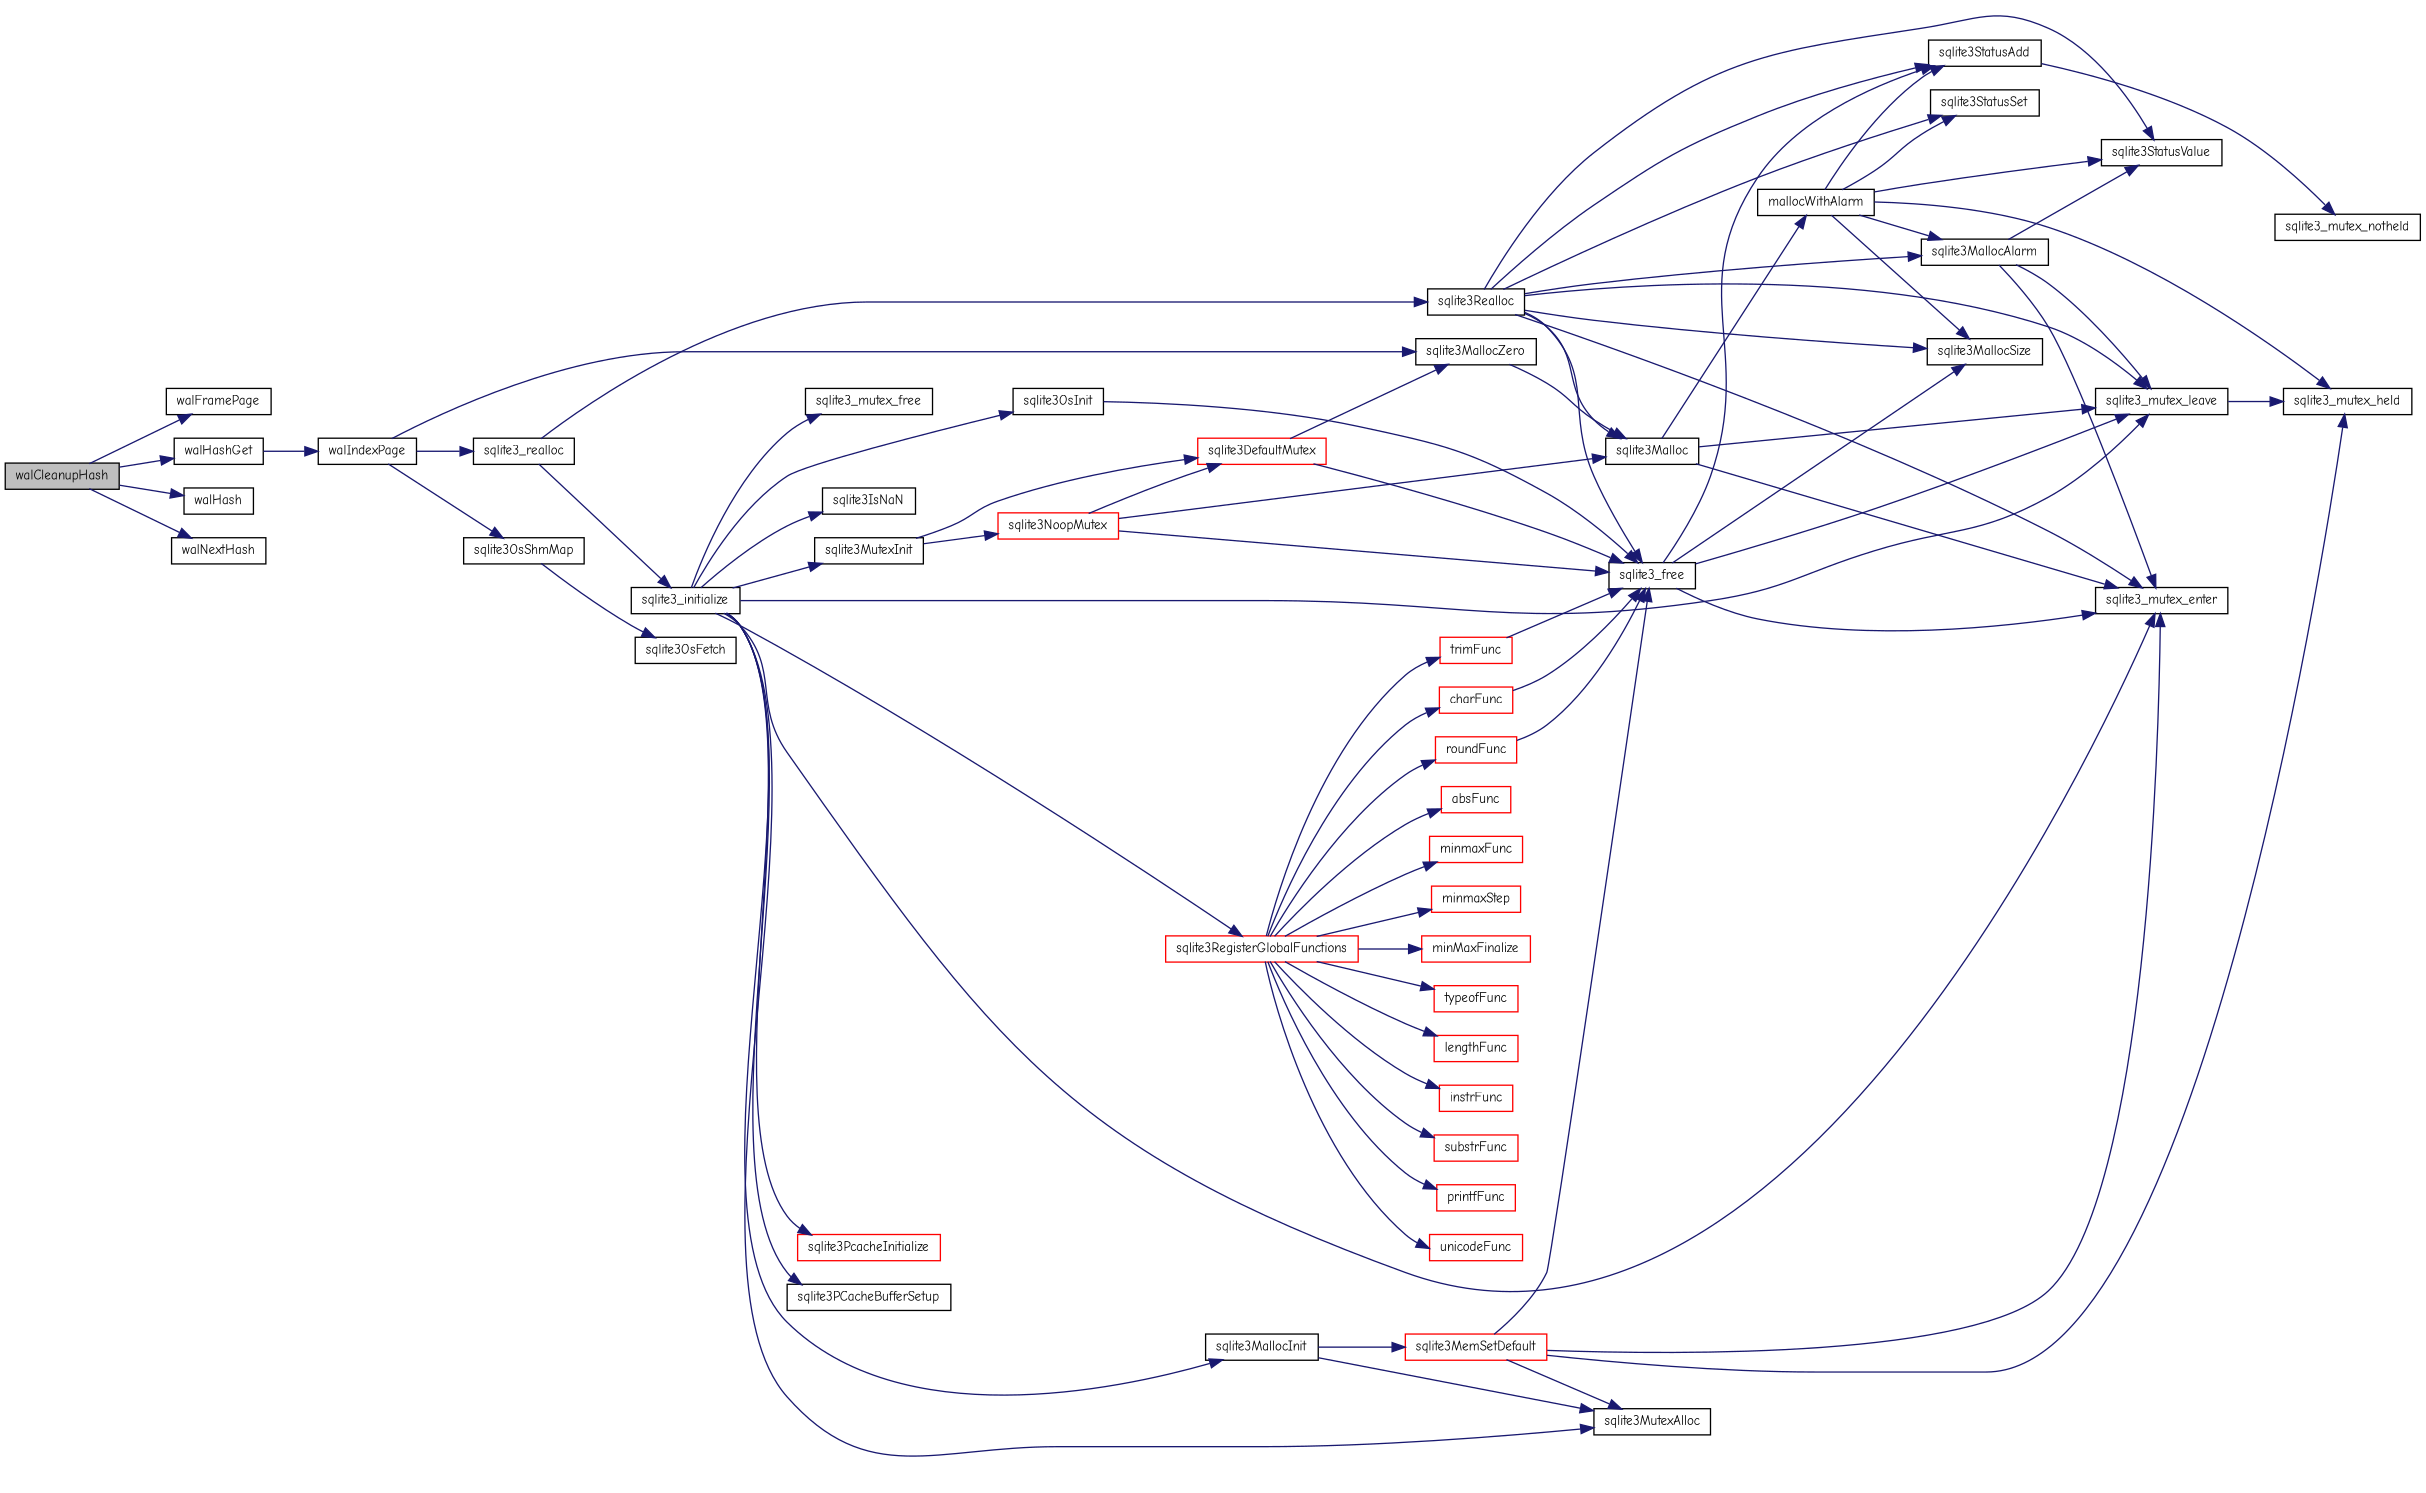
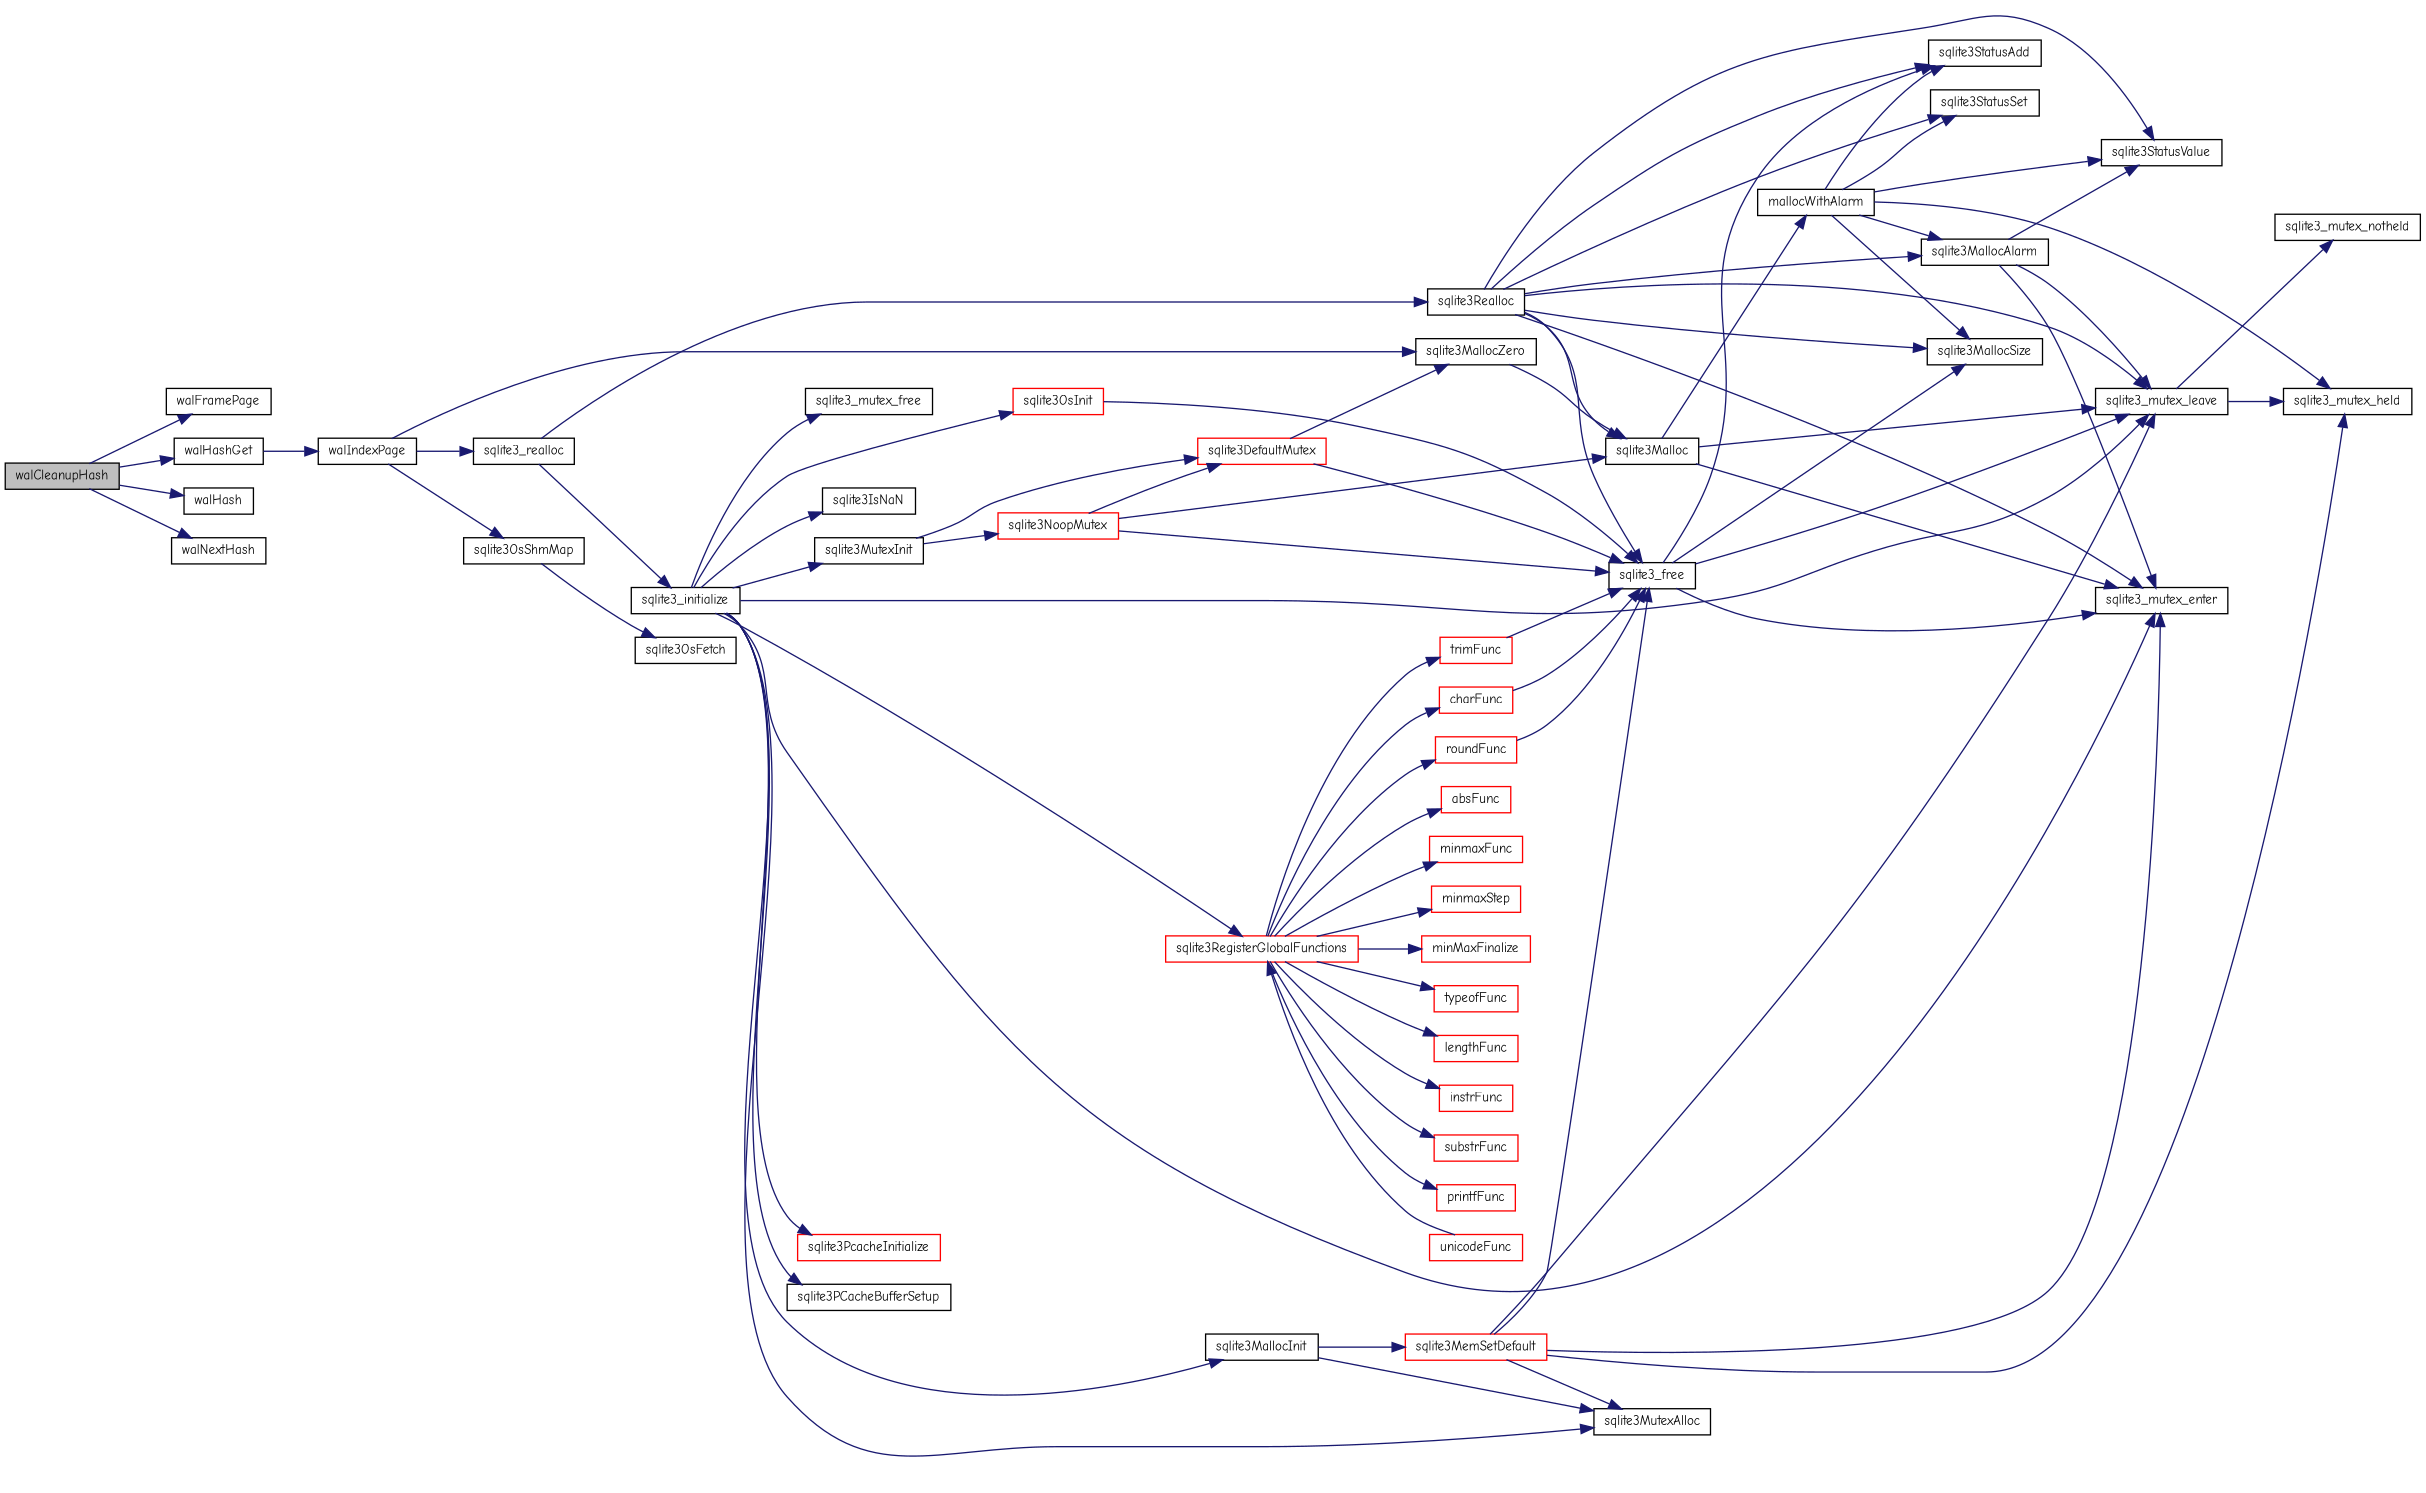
  digraph {
    fontname="Comic Neue"
    rankdir=LR
    node [color=black fillcolor=white fontname="Comic Neue" fontsize=10 shape=record style=filled]
    edge [color=midnightblue fontname="Comic Neue" fontsize=10 labelfontname=FreeSans labelfontsize=10 style=solid]
    n1 [fillcolor=grey75 fontcolor=black height=0.2 label=walCleanupHash width=0.4]
    n2 [height=0.2 label=walFramePage width=0.4]
    n3 [height=0.2 label=walHashGet width=0.4]
    n4 [height=0.2 label=walHash width=0.4]
    n5 [height=0.2 label=walNextHash width=0.4]
    n6 [height=0.2 label=walIndexPage width=0.4]
    n7 [height=0.2 label=sqlite3_realloc width=0.4]
    n8 [height=0.2 label=sqlite3MallocZero width=0.4]
    n9 [height=0.2 label=sqlite3OsShmMap width=0.4]
    n10 [height=0.2 label=sqlite3_initialize width=0.4]
    n11 [height=0.2 label=sqlite3Realloc width=0.4]
    n12 [height=0.2 label=sqlite3Malloc width=0.4]
    n13 [height=0.2 label=sqlite3OsFetch width=0.4]
    n14 [height=0.2 label=sqlite3MutexInit width=0.4]
    n15 [height=0.2 label=sqlite3_mutex_enter width=0.4]
    n16 [height=0.2 label=sqlite3_mutex_leave width=0.4]
    n17 [height=0.2 label=sqlite3MutexAlloc width=0.4]
    n18 [height=0.2 label=sqlite3MallocInit width=0.4]
    n19 [color=red height=0.2 label=sqlite3RegisterGlobalFunctions width=0.4]
    n20 [color=red height=0.2 label=sqlite3PcacheInitialize width=0.4]
-   n21 [height=0.2 label=sqlite3OsInit width=0.4]
+   n21 [color=red height=0.2 label=sqlite3OsInit width=0.4]
    n22 [height=0.2 label=sqlite3PCacheBufferSetup width=0.4]
    n23 [height=0.2 label=sqlite3_mutex_free width=0.4]
    n24 [height=0.2 label=sqlite3IsNaN width=0.4]
    n25 [height=0.2 label=sqlite3_free width=0.4]
    n26 [height=0.2 label=sqlite3StatusSet width=0.4]
    n27 [height=0.2 label=sqlite3StatusValue width=0.4]
    n28 [height=0.2 label=sqlite3MallocAlarm width=0.4]
    n29 [height=0.2 label=sqlite3MallocSize width=0.4]
    n30 [height=0.2 label=sqlite3StatusAdd width=0.4]
    n31 [color=red height=0.2 label=sqlite3DefaultMutex width=0.4]
    n32 [color=red height=0.2 label=sqlite3NoopMutex width=0.4]
    n33 [height=0.2 label=sqlite3_mutex_held width=0.4]
    n34 [height=0.2 label=sqlite3_mutex_notheld width=0.4]
    n35 [color=red height=0.2 label=sqlite3MemSetDefault width=0.4]
    n36 [color=red height=0.2 label=trimFunc width=0.4]
    n37 [color=red height=0.2 label=minmaxFunc width=0.4]
    n38 [color=red height=0.2 label=minmaxStep width=0.4]
    n39 [color=red height=0.2 label=minMaxFinalize width=0.4]
    n40 [color=red height=0.2 label=typeofFunc width=0.4]
    n41 [color=red height=0.2 label=lengthFunc width=0.4]
    n42 [color=red height=0.2 label=instrFunc width=0.4]
    n43 [color=red height=0.2 label=substrFunc width=0.4]
    n44 [color=red height=0.2 label=printfFunc width=0.4]
    n45 [color=red height=0.2 label=unicodeFunc width=0.4]
    n46 [color=red height=0.2 label=charFunc width=0.4]
    n47 [color=red height=0.2 label=absFunc width=0.4]
    n48 [color=red height=0.2 label=roundFunc width=0.4]
    n49 [height=0.2 label=mallocWithAlarm width=0.4]
    n1 -> n2
    n1 -> n3
    n1 -> n4
    n1 -> n5
    n3 -> n6
    n6 -> n7
    n6 -> n8
    n6 -> n9
    n7 -> n10
    n7 -> n11
    n8 -> n12
    n9 -> n13
    n10 -> n14
    n10 -> n15
    n10 -> n16
    n10 -> n17
    n10 -> n18
    n10 -> n19
    n10 -> n20
    n10 -> n21
    n10 -> n22
    n10 -> n23
    n10 -> n24
    n11 -> n12
    n11 -> n15
    n11 -> n16
    n11 -> n25
    n11 -> n26
    n11 -> n27
    n11 -> n28
    n11 -> n29
    n11 -> n30
    n12 -> n15
    n12 -> n16
    n12 -> n49
    n14 -> n31
    n14 -> n32
    n16 -> n33
-   n30 -> n34
+   n16 -> n34
    n18 -> n17
    n18 -> n35
    n19 -> n36
    n19 -> n37
    n19 -> n38
    n19 -> n39
    n19 -> n40
    n19 -> n41
    n19 -> n42
    n19 -> n43
    n19 -> n44
-   n19 -> n45
+   n45 -> n19
    n19 -> n46
    n19 -> n47
    n19 -> n48
    n21 -> n25
    n25 -> n15
    n25 -> n16
    n25 -> n29
    n25 -> n30
    n28 -> n15
    n28 -> n16
    n28 -> n27
    n31 -> n8
    n31 -> n25
    n32 -> n12
    n32 -> n25
    n32 -> n31
    n35 -> n15
+   n35 -> n16
    n35 -> n17
    n35 -> n25
    n35 -> n33
    n36 -> n25
    n46 -> n25
    n48 -> n25
    n49 -> n26
    n49 -> n27
    n49 -> n28
    n49 -> n29
    n49 -> n30
    n49 -> n33
  }
